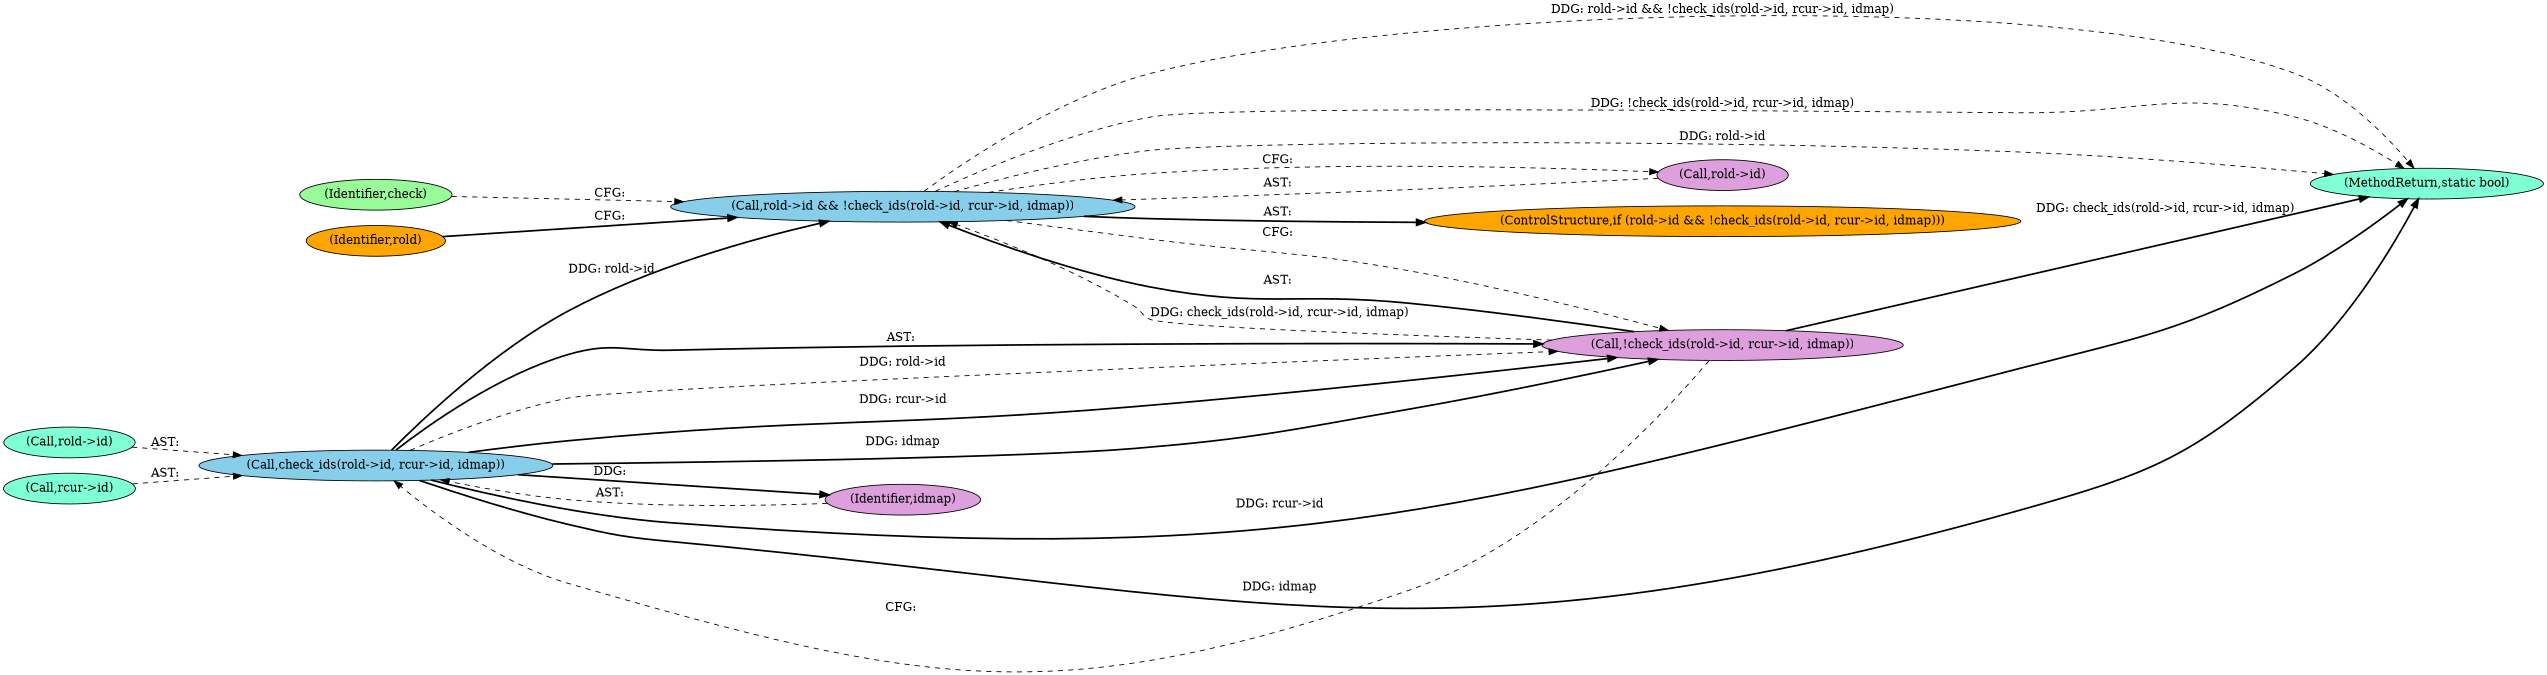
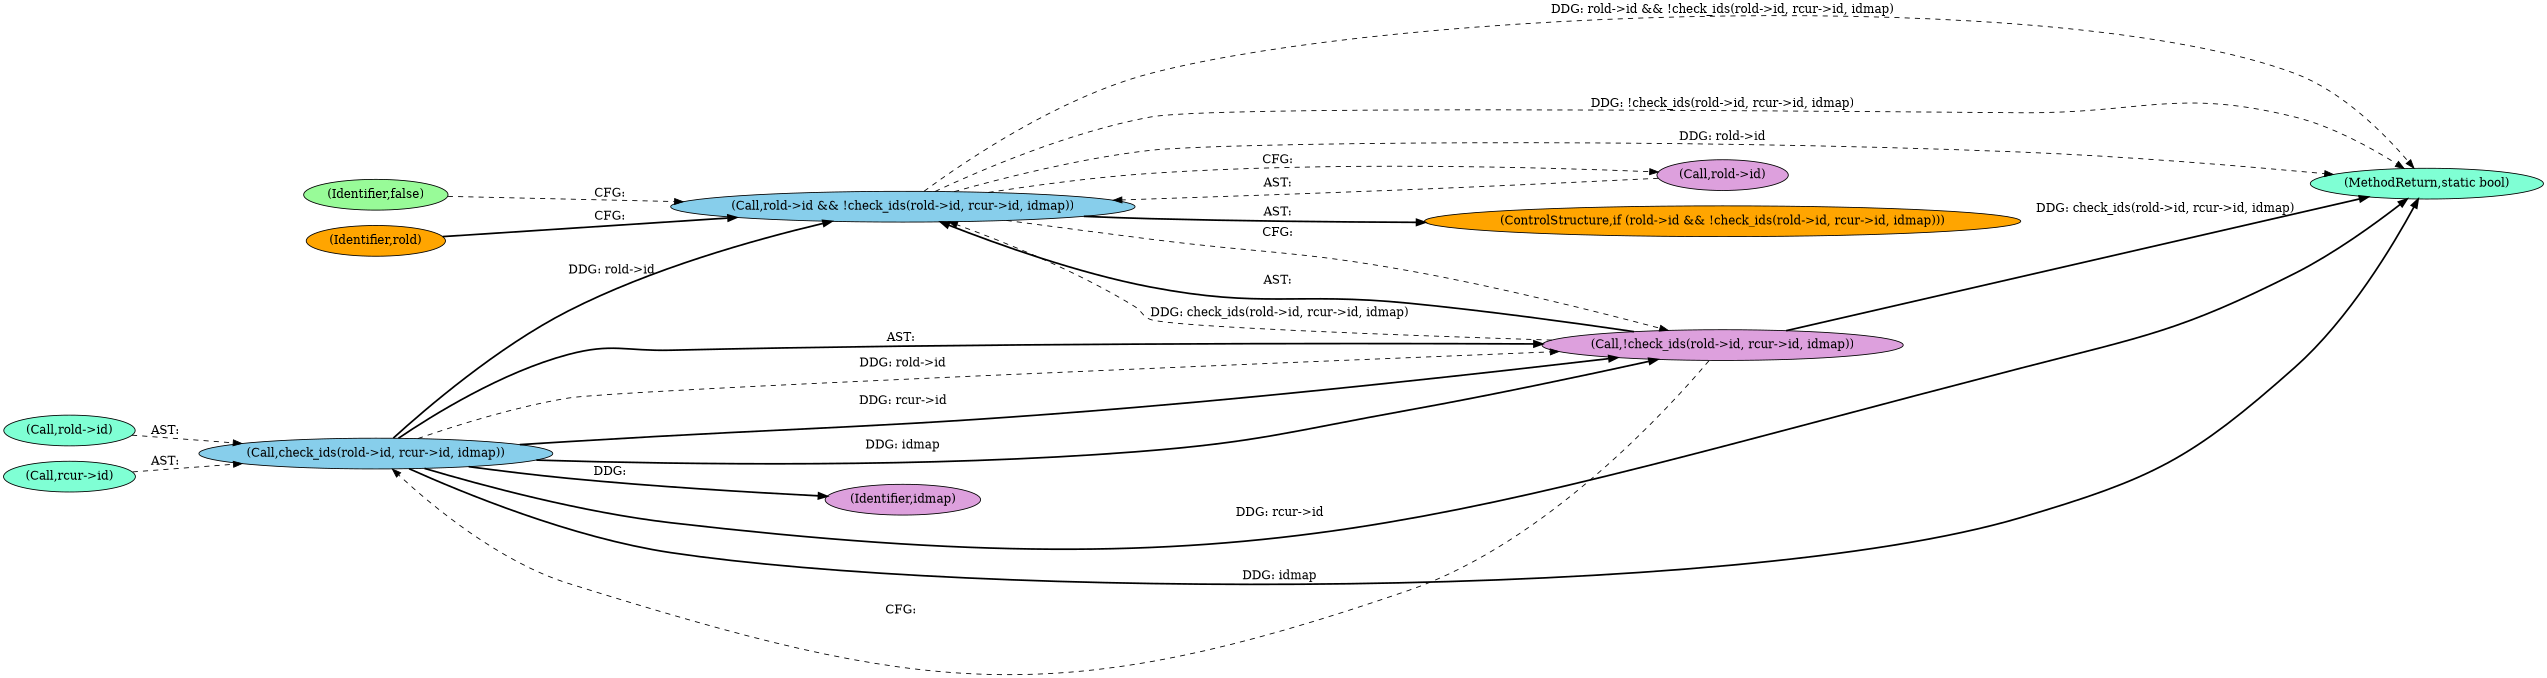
  digraph {
    rankdir=LR
    node [fillcolor=plum style=filled]
    edge [style=dashed]
    n1 [fillcolor=skyblue label="(Call,check_ids(rold->id, rcur->id, idmap))"]
    n2 [fillcolor=skyblue label="(Call,rold->id && !check_ids(rold->id, rcur->id, idmap))"]
    n3 [label="(Call,!check_ids(rold->id, rcur->id, idmap))"]
    n4 [label="(Identifier,idmap)"]
    n5 [fillcolor=aquamarine label="(MethodReturn,static bool)"]
    n6 [label="(Call,rold->id)"]
    n7 [fillcolor=orange label="(ControlStructure,if (rold->id && !check_ids(rold->id, rcur->id, idmap)))"]
    n8 [fillcolor=aquamarine label="(Call,rold->id)"]
    n9 [fillcolor=aquamarine label="(Call,rcur->id)"]
-   n10 [fillcolor=palegreen label="(Identifier,check)"]
+   n10 [fillcolor=palegreen label="(Identifier,false)"]
    n11 [fillcolor=orange label="(Identifier,rold)"]
    n1 -> n2 [label="DDG: rold->id" style=bold]
    n1 -> n3 [label="AST: " style=bold]
    n1 -> n3 [label="DDG: rold->id"]
    n1 -> n3 [label="DDG: rcur->id" style=bold]
    n1 -> n3 [label="DDG: idmap" style=bold]
    n1 -> n4 [label="DDG: " style=bold]
    n1 -> n5 [label="DDG: rcur->id" style=bold]
    n1 -> n5 [label="DDG: idmap" style=bold]
    n2 -> n3 [label="CFG: "]
    n2 -> n5 [label="DDG: rold->id && !check_ids(rold->id, rcur->id, idmap)"]
    n2 -> n5 [label="DDG: !check_ids(rold->id, rcur->id, idmap)"]
    n2 -> n5 [label="DDG: rold->id"]
    n2 -> n6 [label="CFG: "]
    n2 -> n7 [label="AST: " style=bold]
    n3 -> n1 [label="CFG: "]
    n3 -> n2 [label="AST: " style=bold]
    n3 -> n2 [label="DDG: check_ids(rold->id, rcur->id, idmap)"]
    n3 -> n5 [label="DDG: check_ids(rold->id, rcur->id, idmap)" style=bold]
-   n4 -> n1 [label="AST: "]
    n6 -> n2 [label="AST: "]
    n8 -> n1 [label="AST: "]
    n9 -> n1 [label="AST: "]
    n10 -> n2 [label="CFG: "]
    n11 -> n2 [label="CFG: " style=bold]
  }
